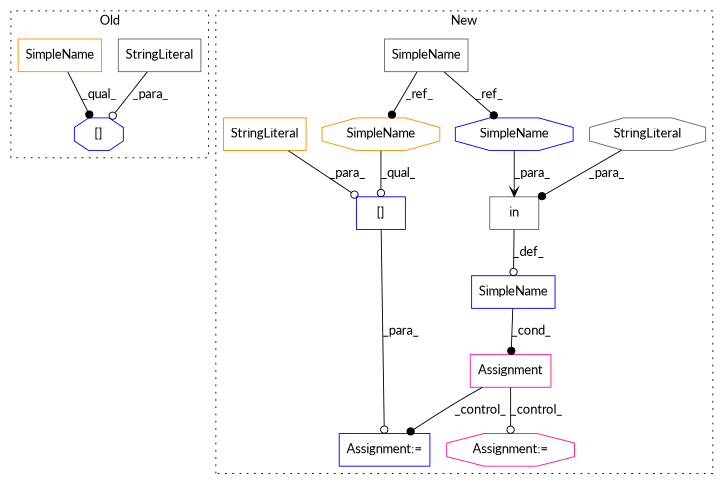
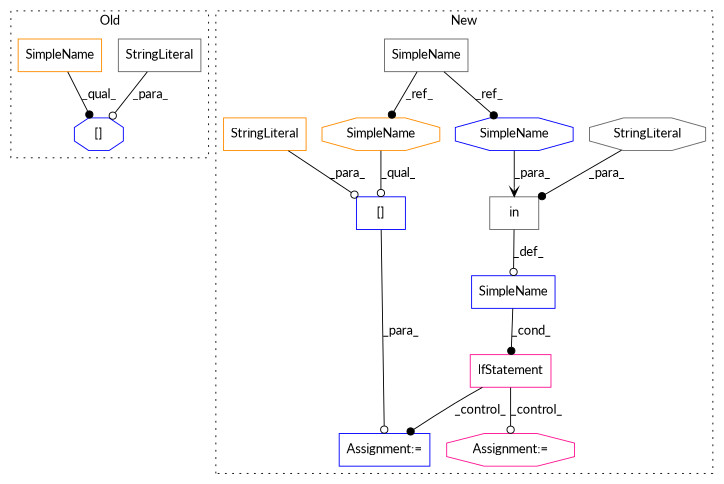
  digraph {
    fontname=Lato
    node [a=42 l=9 s=3100 shape=box color=blue fontname=Lato]
    edge [arrowhead=odot fontname=Lato]
    n1 [a=2 l="10,1" label="[]" s="2953,2971" shape=octagon]
    n2 [a=45 l=8 label=StringLiteral s=2963 color=gray40]
    n3 [label=SimpleName s=2953 color=darkorange]
    n4 [a=105 l=23 label=in color=gray40]
-   n5 [a=25 l="8,2" label=Assignment s="3092,3123" color=deeppink]
+   n5 [a=25 l="8,2" label=IfStatement s="3092,3123" color=deeppink]
    n6 [a=7 l=1 label="Assignment:=" s=3140]
    n7 [label=SimpleName l="" s=""]
    n8 [a=45 l=10 label=StringLiteral shape=octagon color=gray40]
    n9 [a=2 l="10,1" label="[]" s="3141,3161"]
    n10 [a=45 l=10 label=StringLiteral s=3151 color=darkorange]
    n11 [a=7 l=1 label="Assignment:=" s=3191 shape=octagon color=deeppink]
    n12 [label=SimpleName s=2424 color=gray40]
    n13 [label=SimpleName s=3141 shape=octagon color=darkorange]
    n14 [label=SimpleName s=3114 shape=octagon]
    subgraph cluster_1 {
      label=Old
      style=dotted
      n1
      n2
      n3
    }
    subgraph cluster_2 {
      label=New
      style=dotted
      n4
      n5
      n6
      n7
      n8
      n9
      n10
      n11
      n12
      n13
      n14
    }
    n2 -> n1 [label=_para_]
    n3 -> n1 [label=_qual_ arrowhead=dot]
    n4 -> n7 [label=_def_]
    n5 -> n6 [label=_control_ arrowhead=dot]
    n5 -> n11 [label=_control_]
    n7 -> n5 [label=_cond_ arrowhead=dot]
    n8 -> n4 [label=_para_ arrowhead=dot]
    n9 -> n6 [label=_para_]
    n10 -> n9 [label=_para_]
    n12 -> n13 [label=_ref_ arrowhead=dot]
    n12 -> n14 [label=_ref_ arrowhead=dot]
    n13 -> n9 [label=_qual_]
    n14 -> n4 [label=_para_ arrowhead=vee]
  }
